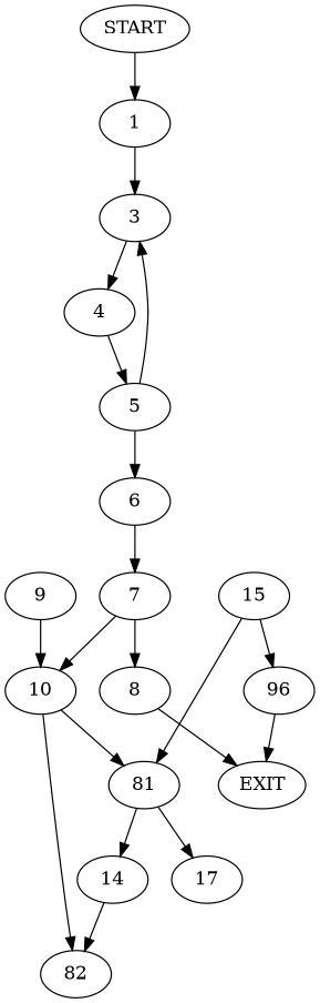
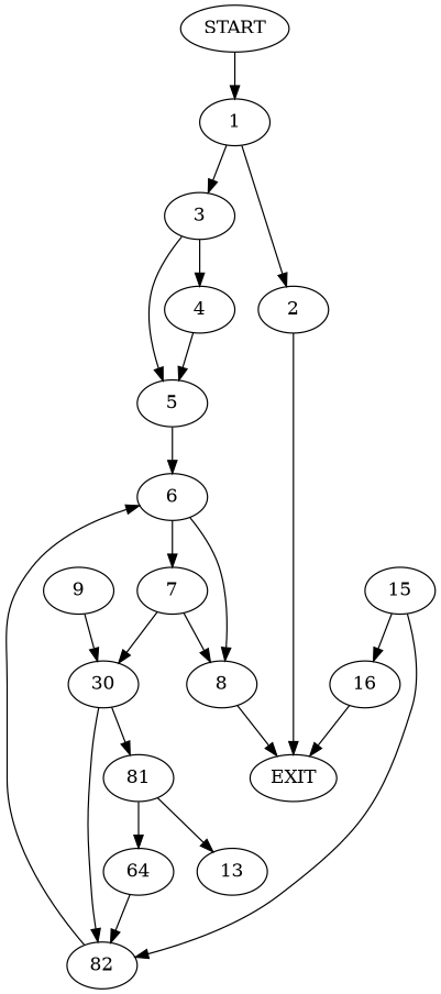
  digraph {
    n1 [label=START]
    1
+   2
    3
    n5 [label=EXIT]
    4
    5
    6
    7
    8
-   10
+   10 [label=30]
    9
    n13 [label=81]
    n14 [label=82]
-   13 [label=17]
-   14
+   13
+   14 [label=64]
    15
-   16 [label=96]
+   16
    n1 -> 1
+   1 -> 2
    1 -> 3
+   2 -> n5
    3 -> 4
-   5 -> 3
+   3 -> 5
    4 -> 5
    5 -> 6
    6 -> 7
+   6 -> 8
    7 -> 8
    7 -> 10
    8 -> n5
    10 -> n13
    10 -> n14
    9 -> 10
    n13 -> 13
    n13 -> 14
+   n14 -> 6
    14 -> n14
-   15 -> n13
+   15 -> n14
    15 -> 16
    16 -> n5
  }
